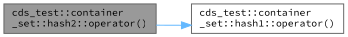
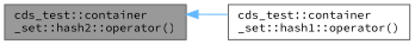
  digraph {
    rankdir=LR
    fontname="Source Code Pro"
    node [fontname="Source Code Pro" fontsize=10 shape=box style=filled]
    n1 [color=gray40 fillcolor=grey60 fontcolor=black height=0.2 label="cds_test::container\l_set::hash2::operator()" width=0.4]
    n2 [color=grey40 fillcolor=white height=0.2 label="cds_test::container\l_set::hash1::operator()" width=0.4]
-   n1 -> n2 [color=steelblue1 fontname="Source Code Pro" fontsize=10 labelfontname=Helvetica labelfontsize=10 style=solid]
+   n2 -> n1 [color=steelblue1 fontname="Source Code Pro" fontsize=10 labelfontname=Helvetica labelfontsize=10 style=solid]
  }
